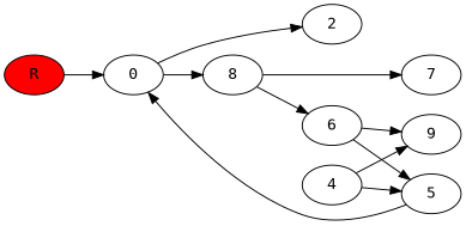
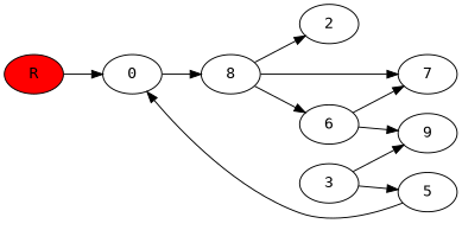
  digraph {
    fontname="DejaVu Sans Mono"
    rankdir=LR
    node [fontname="DejaVu Sans Mono"]
    edge [fontname="DejaVu Sans Mono"]
    n1 [label=0]
    2
    8
-   3 [label=4]
+   3
    5
    9
    7
    6
    R [fillcolor="#ff0000" style=filled]
-   n1 -> 2
+   8 -> 2
    n1 -> 8
    8 -> 7
    8 -> 6
    3 -> 5
    3 -> 9
    5 -> n1
-   6 -> 5
+   6 -> 7
    6 -> 9
    R -> n1
  }
